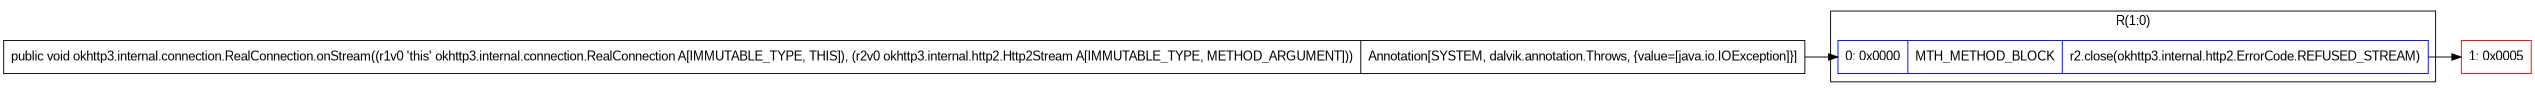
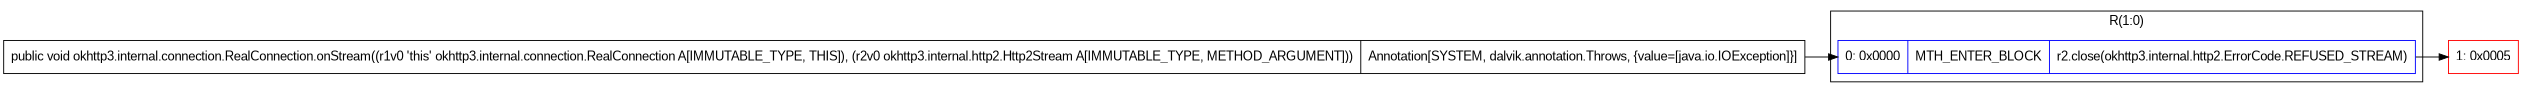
  digraph {
    rankdir=LR
    fontname="Liberation Sans"
    node [shape=record fontname="Liberation Sans"]
    edge [fontname="Liberation Sans"]
-   n1 [color=blue label="{0\:\ 0x0000|MTH_METHOD_BLOCK\l|r2.close(okhttp3.internal.http2.ErrorCode.REFUSED_STREAM)\l}"]
+   n1 [color=blue label="{0\:\ 0x0000|MTH_ENTER_BLOCK\l|r2.close(okhttp3.internal.http2.ErrorCode.REFUSED_STREAM)\l}"]
    n2 [color=red label="{1\:\ 0x0005}"]
    n3 [label="{public void okhttp3.internal.connection.RealConnection.onStream((r1v0 'this' okhttp3.internal.connection.RealConnection A[IMMUTABLE_TYPE, THIS]), (r2v0 okhttp3.internal.http2.Http2Stream A[IMMUTABLE_TYPE, METHOD_ARGUMENT]))  | Annotation[SYSTEM, dalvik.annotation.Throws, \{value=[java.io.IOException]\}]\l}"]
    subgraph cluster_1 {
      label="R(1:0)"
      n1
    }
    n1 -> n2
    n3 -> n1
  }
